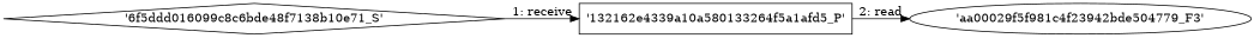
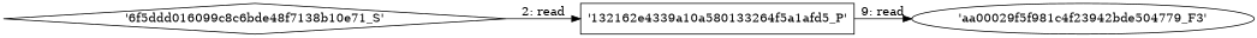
  digraph {
    engine=neato
    fixedsize=false
    fontsize=10
    nodesep=0.3
    rankdir=LR
    ranksep=0
    splines=true
    "'132162e4339a10a580133264f5a1afd5_P'" [node_type=Process shape=box]
    n2 [label="'aa00029f5f981c4f23942bde504779_F3'" node_type=file shape=ellipse]
    "'6f5ddd016099c8c6bde48f7138b10e71_S'" [node_type=Socket shape=diamond]
-   "'132162e4339a10a580133264f5a1afd5_P'" -> n2 [label="2: read"]
-   "'6f5ddd016099c8c6bde48f7138b10e71_S'" -> "'132162e4339a10a580133264f5a1afd5_P'" [label="1: receive"]
+   "'132162e4339a10a580133264f5a1afd5_P'" -> n2 [label="9: read"]
+   "'6f5ddd016099c8c6bde48f7138b10e71_S'" -> "'132162e4339a10a580133264f5a1afd5_P'" [label="2: read"]
  }
